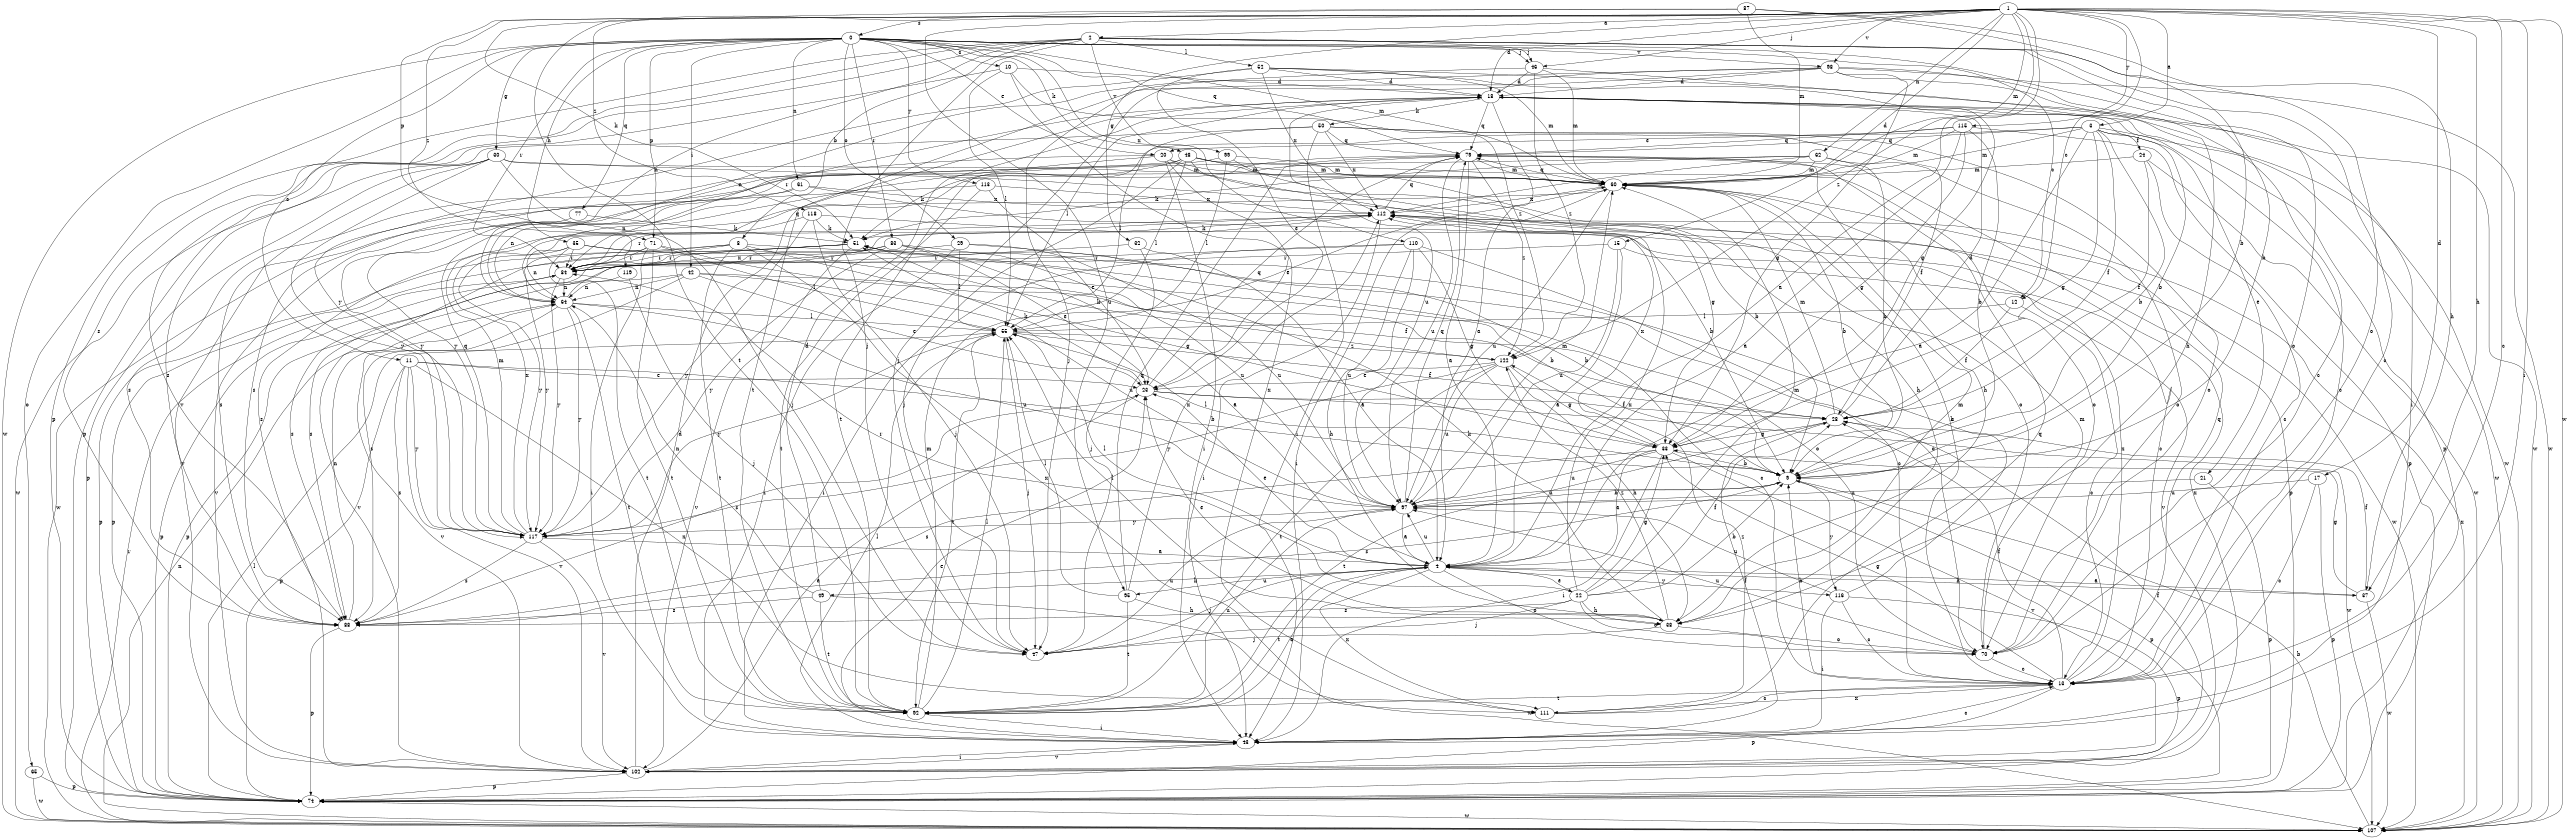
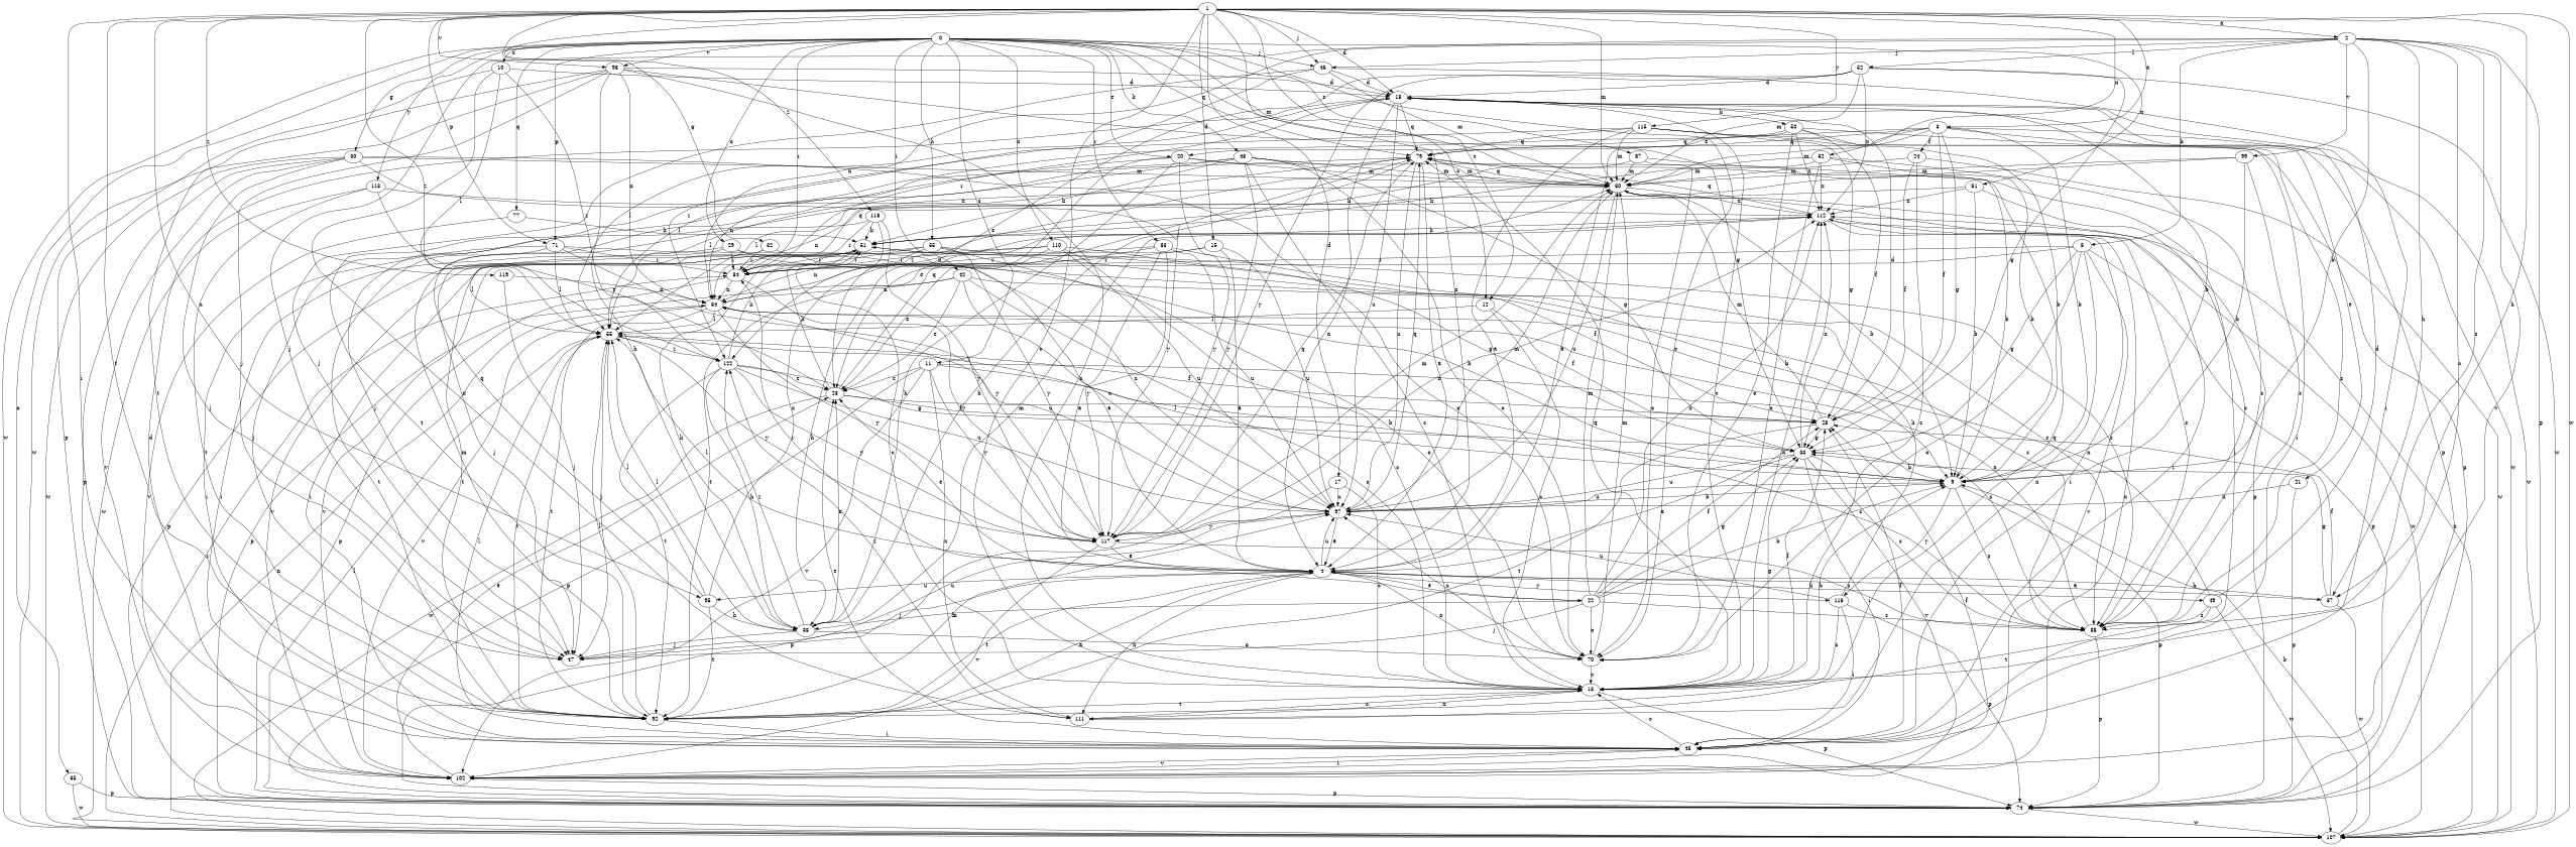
  strict digraph {
    0
    10
    11
    12
    20
    30
    35
    42
    46
    48
    60
    61
    65
    n14 [label=29]
    70
    71
    77
    79
    83
    84
    87
    98
    107
    110
    113
    18
    122
    74
    55
    111
    9
    88
    102
    23
    117
    13
    28
    43
    64
    38
    47
    92
    97
    33
    51
    112
    4
    1
    2
    3
    15
    17
    32
    37
    62
    95
    115
    118
    119
    8
    52
    99
    21
    24
    22
    49
    116
    50
    0 -> 10 [label=c]
    0 -> 11 [label=c]
    0 -> 12 [label=c]
    0 -> 20 [label=e]
    0 -> 30 [label=g]
    0 -> 35 [label=h]
    0 -> 42 [label=i]
    0 -> 46 [label=j]
    0 -> 48 [label=k]
    0 -> 60 [label=m]
    0 -> 61 [label=n]
    0 -> 65 [label=o]
    0 -> n14 [label=o]
    0 -> 70 [label=o]
    0 -> 71 [label=p]
    0 -> 77 [label=q]
    0 -> 79 [label=q]
    0 -> 83 [label=r]
    0 -> 84 [label=r]
-   87 -> 0 [label=s]
+   0 -> 87 [label=s]
    0 -> 98 [label=v]
    0 -> 107 [label=w]
    0 -> 110 [label=x]
    0 -> 113 [label=y]
    10 -> 18 [label=d]
    10 -> 122 [label=z]
    10 -> 74 [label=p]
    10 -> 55 [label=l]
    10 -> 111 [label=x]
    11 -> 74 [label=p]
    11 -> 111 [label=x]
    11 -> 9 [label=b]
    11 -> 88 [label=s]
    11 -> 102 [label=v]
    11 -> 23 [label=e]
    11 -> 117 [label=y]
    12 -> 55 [label=l]
    12 -> 13 [label=c]
    12 -> 28 [label=f]
    20 -> 60 [label=m]
    20 -> 23 [label=e]
    20 -> 117 [label=y]
    20 -> 43 [label=i]
    20 -> 64 [label=n]
    20 -> 38 [label=h]
    30 -> 60 [label=m]
    30 -> 70 [label=o]
    30 -> 107 [label=w]
    30 -> 74 [label=p]
    30 -> 102 [label=v]
    30 -> 117 [label=y]
    30 -> 47 [label=j]
    35 -> 70 [label=o]
    35 -> 84 [label=r]
    35 -> 9 [label=b]
    35 -> 117 [label=y]
    35 -> 64 [label=n]
    35 -> 92 [label=t]
    42 -> 74 [label=p]
    42 -> 88 [label=s]
    42 -> 23 [label=e]
    42 -> 13 [label=c]
    42 -> 64 [label=n]
    42 -> 97 [label=u]
    46 -> 60 [label=m]
    46 -> 18 [label=d]
    46 -> 122 [label=z]
    46 -> 43 [label=i]
    46 -> 47 [label=j]
    48 -> 60 [label=m]
    48 -> 70 [label=o]
    48 -> 55 [label=l]
    48 -> 117 [label=y]
    48 -> 13 [label=c]
    48 -> 47 [label=j]
    48 -> 33 [label=g]
    48 -> 51 [label=k]
    60 -> 79 [label=q]
    60 -> 74 [label=p]
    60 -> 9 [label=b]
    60 -> 43 [label=i]
    60 -> 97 [label=u]
    60 -> 112 [label=x]
    61 -> 9 [label=b]
    61 -> 88 [label=s]
    61 -> 64 [label=n]
    61 -> 112 [label=x]
    65 -> 107 [label=w]
    65 -> 74 [label=p]
    n14 -> 84 [label=r]
    n14 -> 55 [label=l]
    n14 -> 9 [label=b]
    n14 -> 43 [label=i]
    n14 -> 97 [label=u]
    70 -> 60 [label=m]
    70 -> 13 [label=c]
    70 -> 97 [label=u]
    71 -> 84 [label=r]
    71 -> 55 [label=l]
    71 -> 117 [label=y]
    71 -> 28 [label=f]
    71 -> 43 [label=i]
    71 -> 92 [label=t]
    77 -> 102 [label=v]
    77 -> 51 [label=k]
    79 -> 60 [label=m]
    79 -> 122 [label=z]
    79 -> 38 [label=h]
    79 -> 97 [label=u]
    79 -> 4 [label=a]
    83 -> 84 [label=r]
    83 -> 88 [label=s]
    83 -> 23 [label=e]
    83 -> 117 [label=y]
    83 -> 97 [label=u]
    83 -> 4 [label=a]
    84 -> 79 [label=q]
    84 -> 74 [label=p]
    84 -> 117 [label=y]
    84 -> 64 [label=n]
    87 -> 60 [label=m]
    87 -> 70 [label=o]
    87 -> 9 [label=b]
    87 -> 51 [label=k]
    98 -> 107 [label=w]
    98 -> 18 [label=d]
    98 -> 13 [label=c]
    98 -> 64 [label=n]
    98 -> 38 [label=h]
    98 -> 47 [label=j]
    98 -> 92 [label=t]
    98 -> 33 [label=g]
    107 -> 84 [label=r]
    107 -> 9 [label=b]
    107 -> 64 [label=n]
    107 -> 112 [label=x]
    110 -> 84 [label=r]
    110 -> 13 [label=c]
    110 -> 43 [label=i]
    110 -> 38 [label=h]
    110 -> 97 [label=u]
    110 -> 33 [label=g]
    113 -> 107 [label=w]
    113 -> 23 [label=e]
    113 -> 92 [label=t]
    113 -> 112 [label=x]
    18 -> 79 [label=q]
    18 -> 84 [label=r]
    18 -> 107 [label=w]
    18 -> 74 [label=p]
    18 -> 55 [label=l]
    18 -> 9 [label=b]
    18 -> 13 [label=c]
    18 -> 97 [label=u]
    18 -> 4 [label=a]
    18 -> 50 [label=k]
    122 -> 23 [label=e]
    122 -> 117 [label=y]
    122 -> 38 [label=h]
    122 -> 92 [label=t]
    122 -> 97 [label=u]
    122 -> 33 [label=g]
    122 -> 51 [label=k]
    74 -> 107 [label=w]
    74 -> 55 [label=l]
    55 -> 122 [label=z]
    55 -> 117 [label=y]
    55 -> 28 [label=f]
    55 -> 47 [label=j]
    55 -> 92 [label=t]
    111 -> 79 [label=q]
    111 -> 122 [label=z]
    111 -> 13 [label=c]
    9 -> 74 [label=p]
    9 -> 55 [label=l]
    9 -> 88 [label=s]
    9 -> 97 [label=u]
    9 -> 116 [label=y]
    88 -> 74 [label=p]
    88 -> 64 [label=n]
    102 -> 18 [label=d]
    102 -> 74 [label=p]
    102 -> 23 [label=e]
    102 -> 28 [label=f]
    102 -> 43 [label=i]
    102 -> 112 [label=x]
    23 -> 79 [label=q]
    23 -> 107 [label=w]
    23 -> 88 [label=s]
    23 -> 28 [label=f]
    23 -> 51 [label=k]
    117 -> 60 [label=m]
    117 -> 79 [label=q]
    117 -> 88 [label=s]
    117 -> 102 [label=v]
    117 -> 112 [label=x]
    117 -> 4 [label=a]
    13 -> 79 [label=q]
    13 -> 74 [label=p]
    13 -> 111 [label=x]
    13 -> 9 [label=b]
    13 -> 28 [label=f]
    13 -> 92 [label=t]
    13 -> 33 [label=g]
    13 -> 112 [label=x]
    28 -> 60 [label=m]
    28 -> 18 [label=d]
    28 -> 92 [label=t]
    28 -> 33 [label=g]
    43 -> 55 [label=l]
    43 -> 102 [label=v]
    43 -> 23 [label=e]
    43 -> 13 [label=c]
    43 -> 28 [label=f]
    64 -> 55 [label=l]
    64 -> 102 [label=v]
    64 -> 117 [label=y]
    64 -> 92 [label=t]
    64 -> 97 [label=u]
    64 -> 112 [label=x]
    38 -> 60 [label=m]
    38 -> 70 [label=o]
    38 -> 122 [label=z]
    38 -> 55 [label=l]
    38 -> 23 [label=e]
    38 -> 47 [label=j]
    38 -> 51 [label=k]
    47 -> 97 [label=u]
    92 -> 60 [label=m]
    92 -> 55 [label=l]
    92 -> 43 [label=i]
    92 -> 97 [label=u]
    92 -> 4 [label=a]
    97 -> 60 [label=m]
    97 -> 79 [label=q]
    97 -> 9 [label=b]
    97 -> 117 [label=y]
    97 -> 4 [label=a]
    33 -> 9 [label=b]
    33 -> 88 [label=s]
    33 -> 102 [label=v]
    33 -> 43 [label=i]
    33 -> 97 [label=u]
    33 -> 112 [label=x]
    33 -> 4 [label=a]
    51 -> 84 [label=r]
    51 -> 74 [label=p]
    51 -> 88 [label=s]
    51 -> 102 [label=v]
    112 -> 79 [label=q]
    112 -> 107 [label=w]
    112 -> 88 [label=s]
    112 -> 43 [label=i]
    112 -> 51 [label=k]
    4 -> 70 [label=o]
    4 -> 55 [label=l]
    4 -> 111 [label=x]
    4 -> 23 [label=e]
    4 -> 47 [label=j]
    4 -> 92 [label=t]
    4 -> 97 [label=u]
    4 -> 37 [label=h]
    4 -> 95 [label=u]
    4 -> 22 [label=e]
    4 -> 49 [label=k]
    4 -> 116 [label=y]
    1 -> 12 [label=c]
    1 -> 46 [label=j]
    1 -> 60 [label=m]
    1 -> 71 [label=p]
    1 -> 98 [label=v]
    1 -> 107 [label=w]
    1 -> 18 [label=d]
    1 -> 122 [label=z]
    1 -> 13 [label=c]
    1 -> 43 [label=i]
    1 -> 92 [label=t]
    1 -> 4 [label=a]
    1 -> 2 [label=a]
    1 -> 3 [label=a]
    1 -> 15 [label=d]
    1 -> 17 [label=d]
    1 -> 32 [label=g]
    1 -> 37 [label=h]
    1 -> 62 [label=n]
    1 -> 95 [label=u]
    1 -> 115 [label=y]
    1 -> 118 [label=z]
    1 -> 119 [label=z]
    2 -> 46 [label=j]
    2 -> 74 [label=p]
    2 -> 9 [label=b]
    2 -> 88 [label=s]
    2 -> 102 [label=v]
    2 -> 13 [label=c]
    2 -> 64 [label=n]
    2 -> 47 [label=j]
    2 -> 37 [label=h]
    2 -> 8 [label=b]
    2 -> 52 [label=l]
    2 -> 99 [label=v]
    3 -> 20 [label=e]
    3 -> 60 [label=m]
    3 -> 79 [label=q]
    3 -> 107 [label=w]
    3 -> 9 [label=b]
    3 -> 28 [label=f]
    3 -> 33 [label=g]
    3 -> 4 [label=a]
    3 -> 21 [label=e]
    3 -> 24 [label=f]
    15 -> 84 [label=r]
    15 -> 102 [label=v]
    15 -> 97 [label=u]
    15 -> 4 [label=a]
    17 -> 74 [label=p]
    17 -> 13 [label=c]
    17 -> 97 [label=u]
    32 -> 84 [label=r]
    32 -> 47 [label=j]
    32 -> 4 [label=a]
    37 -> 107 [label=w]
    37 -> 28 [label=f]
    37 -> 33 [label=g]
    37 -> 4 [label=a]
    62 -> 60 [label=m]
    62 -> 70 [label=o]
    62 -> 9 [label=b]
    62 -> 88 [label=s]
    62 -> 51 [label=k]
    62 -> 112 [label=x]
    95 -> 79 [label=q]
    95 -> 55 [label=l]
    95 -> 38 [label=h]
    95 -> 92 [label=t]
    95 -> 112 [label=x]
    115 -> 60 [label=m]
    115 -> 79 [label=q]
    115 -> 74 [label=p]
    115 -> 9 [label=b]
    115 -> 92 [label=t]
    115 -> 33 [label=g]
    115 -> 4 [label=a]
    118 -> 84 [label=r]
    118 -> 117 [label=y]
    118 -> 13 [label=c]
    118 -> 47 [label=j]
    118 -> 51 [label=k]
    119 -> 64 [label=n]
    119 -> 47 [label=j]
    8 -> 70 [label=o]
    8 -> 84 [label=r]
    8 -> 74 [label=p]
    8 -> 111 [label=x]
    8 -> 102 [label=v]
    8 -> 92 [label=t]
    8 -> 33 [label=g]
    52 -> 60 [label=m]
    52 -> 107 [label=w]
    52 -> 18 [label=d]
    52 -> 23 [label=e]
    52 -> 117 [label=y]
    52 -> 33 [label=g]
    52 -> 112 [label=x]
    99 -> 60 [label=m]
    99 -> 55 [label=l]
    99 -> 9 [label=b]
    99 -> 88 [label=s]
    21 -> 74 [label=p]
    21 -> 97 [label=u]
    24 -> 60 [label=m]
    24 -> 107 [label=w]
    24 -> 13 [label=c]
    24 -> 28 [label=f]
    22 -> 60 [label=m]
    22 -> 70 [label=o]
    22 -> 84 [label=r]
    22 -> 9 [label=b]
    22 -> 88 [label=s]
    22 -> 28 [label=f]
    22 -> 38 [label=h]
    22 -> 47 [label=j]
    22 -> 33 [label=g]
    22 -> 112 [label=x]
    49 -> 107 [label=w]
    49 -> 18 [label=d]
    49 -> 88 [label=s]
    49 -> 64 [label=n]
    49 -> 92 [label=t]
    116 -> 74 [label=p]
    116 -> 13 [label=c]
    116 -> 43 [label=i]
    116 -> 97 [label=u]
    116 -> 51 [label=k]
    50 -> 70 [label=o]
    50 -> 79 [label=q]
    50 -> 55 [label=l]
    50 -> 88 [label=s]
    50 -> 28 [label=f]
    50 -> 43 [label=i]
    50 -> 112 [label=x]
  }
